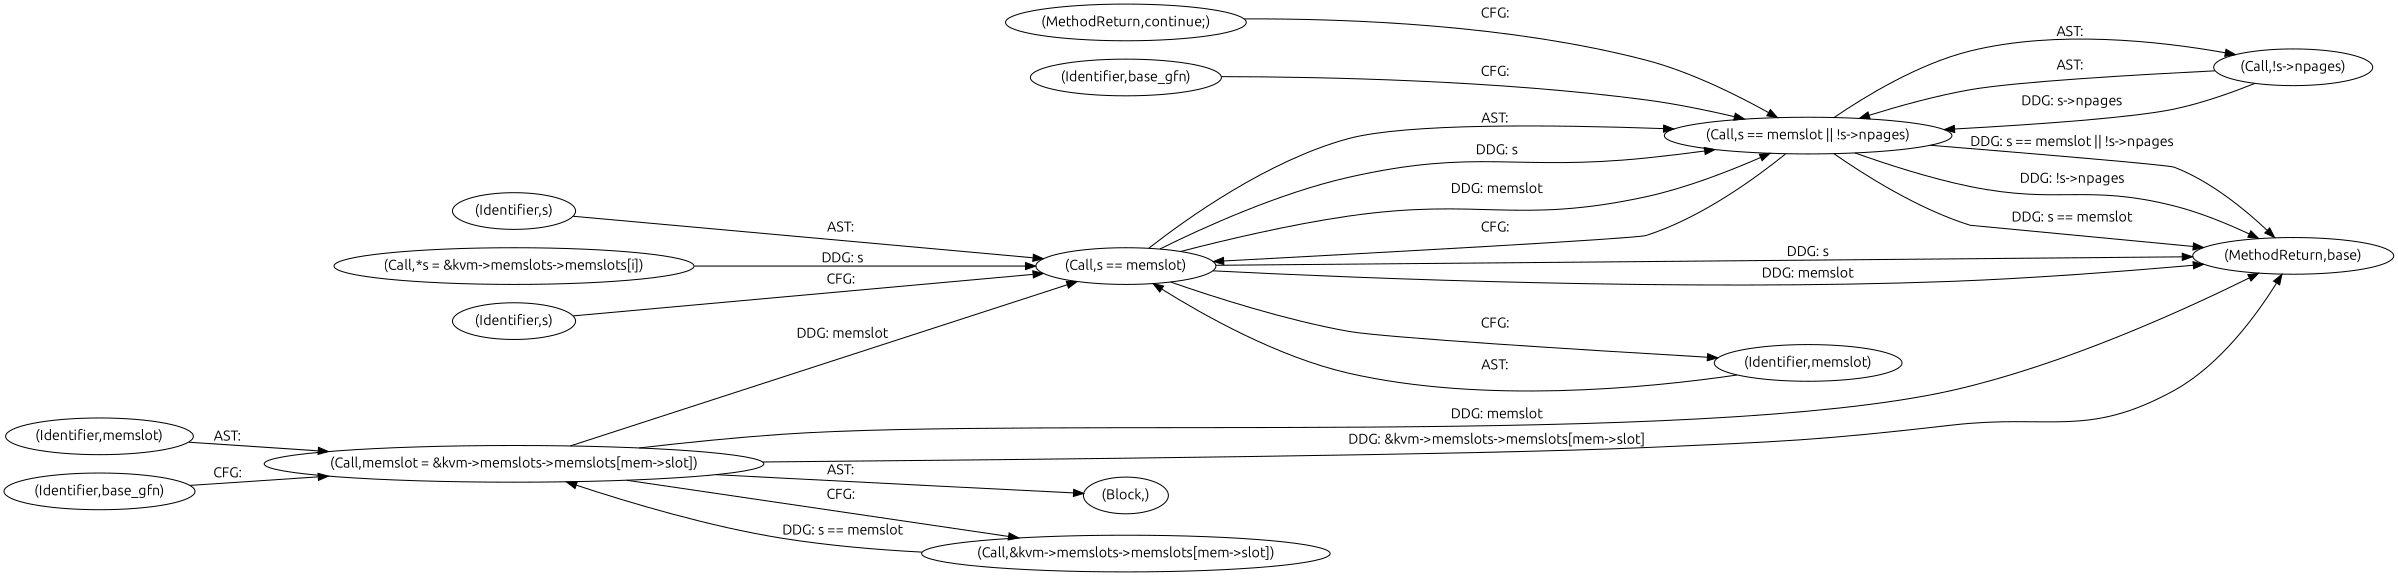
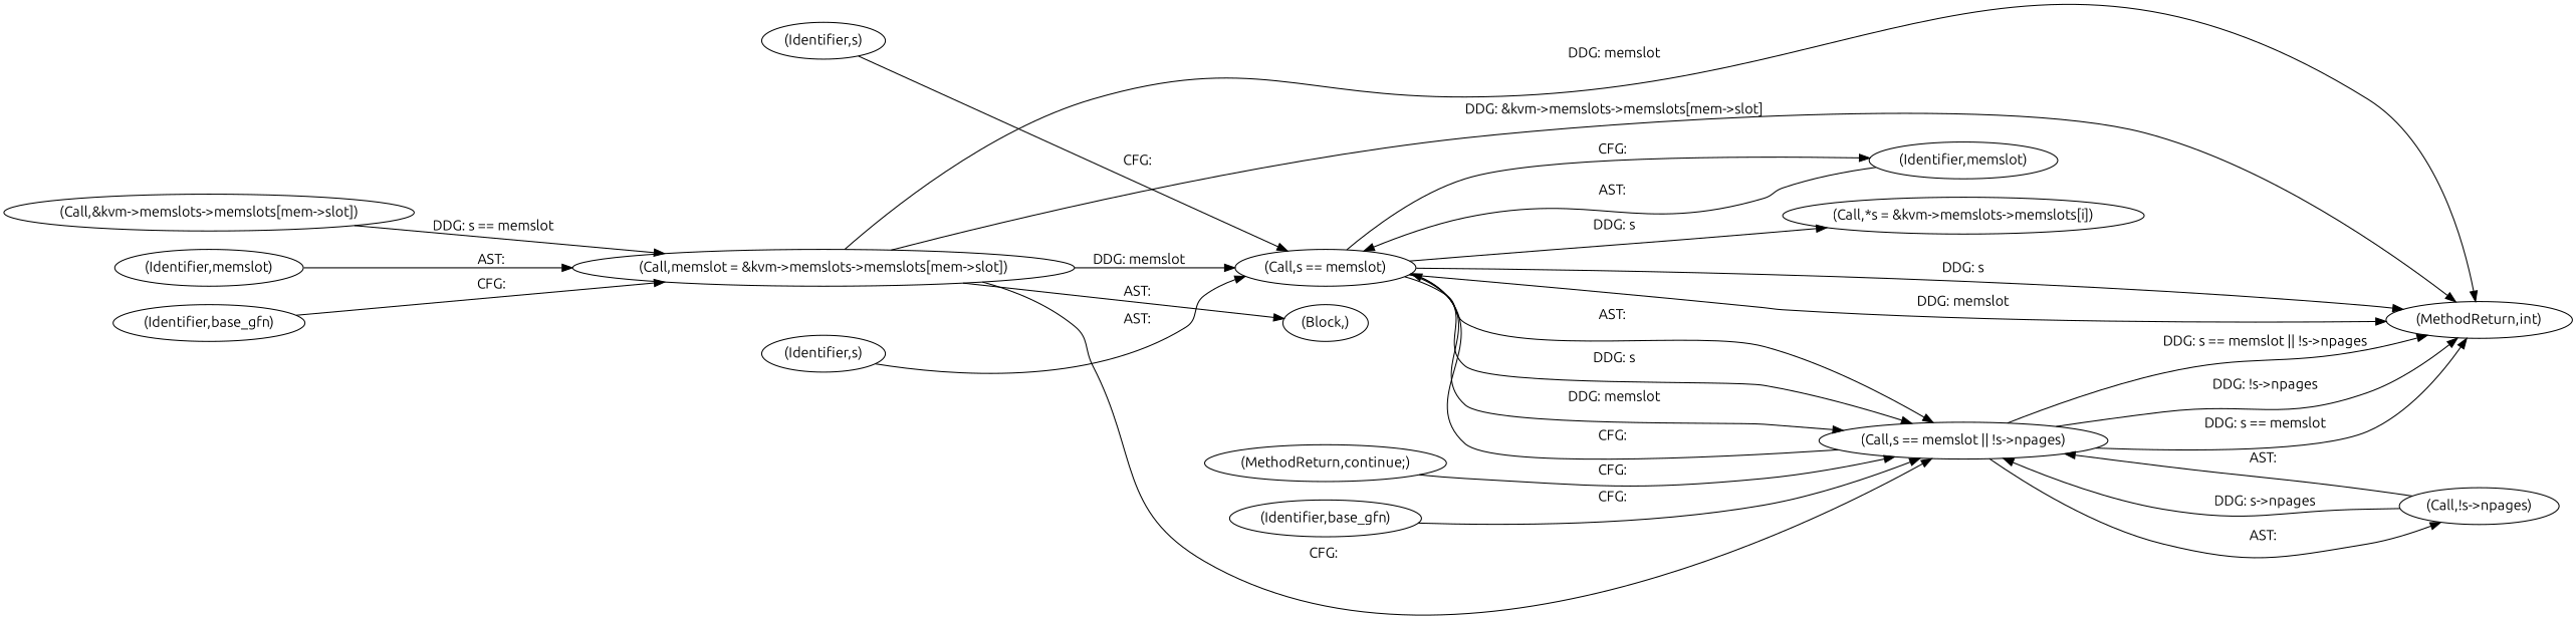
  digraph {
    fontname=Ubuntu
    rankdir=LR
    node [fontname=Ubuntu]
    edge [fontname=Ubuntu]
    n1 [label="(Call,memslot = &kvm->memslots->memslots[mem->slot])"]
    n2 [label="(Call,s == memslot)"]
-   n3 [label="(MethodReturn,base)"]
+   n3 [label="(MethodReturn,int)"]
    n4 [label="(Block,)"]
    n5 [label="(Call,&kvm->memslots->memslots[mem->slot])"]
    n6 [label="(Call,s == memslot || !s->npages)"]
    n7 [label="(Identifier,memslot)"]
    n8 [label="(Call,!s->npages)"]
    n9 [label="(MethodReturn,continue;)"]
    n10 [label="(Identifier,base_gfn)"]
    n11 [label="(Identifier,s)"]
    n12 [label="(Call,*s = &kvm->memslots->memslots[i])"]
    n13 [label="(Identifier,s)"]
    n14 [label="(Identifier,memslot)"]
    n15 [label="(Identifier,base_gfn)"]
    n1 -> n2 [label="DDG: memslot"]
    n1 -> n3 [label="DDG: memslot"]
    n1 -> n3 [label="DDG: &kvm->memslots->memslots[mem->slot]"]
    n1 -> n4 [label="AST: "]
-   n1 -> n5 [label="CFG: "]
+   n1 -> n6 [label="CFG: "]
    n2 -> n3 [label="DDG: s"]
    n2 -> n3 [label="DDG: memslot"]
    n2 -> n6 [label="AST: "]
    n2 -> n6 [label="DDG: s"]
    n2 -> n6 [label="DDG: memslot"]
    n2 -> n7 [label="CFG: "]
    n5 -> n1 [label="DDG: s == memslot"]
    n6 -> n2 [label="CFG: "]
    n6 -> n3 [label="DDG: s == memslot || !s->npages"]
    n6 -> n3 [label="DDG: !s->npages"]
    n6 -> n3 [label="DDG: s == memslot"]
    n6 -> n8 [label="AST: "]
    n7 -> n2 [label="AST: "]
    n8 -> n6 [label="AST: "]
    n8 -> n6 [label="DDG: s->npages"]
    n9 -> n6 [label="CFG: "]
    n10 -> n6 [label="CFG: "]
    n11 -> n2 [label="AST: "]
-   n12 -> n2 [label="DDG: s"]
+   n2 -> n12 [label="DDG: s"]
    n13 -> n2 [label="CFG: "]
    n14 -> n1 [label="AST: "]
    n15 -> n1 [label="CFG: "]
  }
